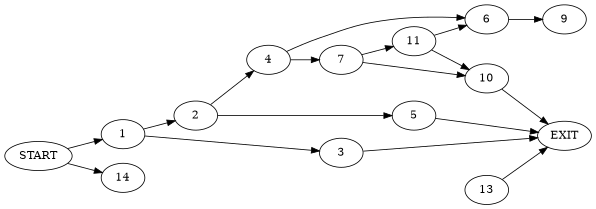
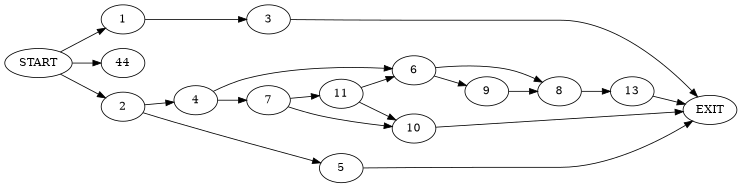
  digraph {
    rankdir=LR
    n1 [label=START]
    1
-   14
+   14 [label=44]
    2
    3
    n6 [label=EXIT]
    4
    5
    6
    7
+   8
    9
    10
    11
    13
    n1 -> 1
    n1 -> 14
-   1 -> 2
+   n1 -> 2
    1 -> 3
    2 -> 4
    2 -> 5
    3 -> n6
    4 -> 6
    4 -> 7
    5 -> n6
+   6 -> 8
    6 -> 9
    7 -> 10
    7 -> 11
+   8 -> 13
+   9 -> 8
    10 -> n6
    11 -> 6
    11 -> 10
    13 -> n6
  }
